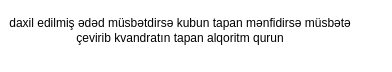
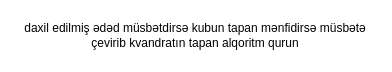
  <mxCell id="0" />
  <mxCell id="1" parent="0" />
- <mxCell id="2" value="daxil edilmiş ədəd müsbətdirsə kubun tapan mənfidirsə müsbətə çevirib kvandratın tapan alqoritm qurun" style="text;html=1;align=center;verticalAlign=middle;whiteSpace=wrap;rounded=0;" vertex="1" parent="1"><mxGeometry x="5" y="15" width="350" height="30" as="geometry" /></mxCell>
+ <mxCell id="2" value="daxil edilmiş ədəd müsbətdirsə kubun tapan mənfidirsə müsbətə çevirib kvandratın tapan alqoritm qurun" style="text;html=1;align=center;verticalAlign=middle;whiteSpace=wrap;rounded=0;" vertex="1" parent="1"><mxGeometry x="20" y="20" width="350" height="30" as="geometry" /></mxCell>
